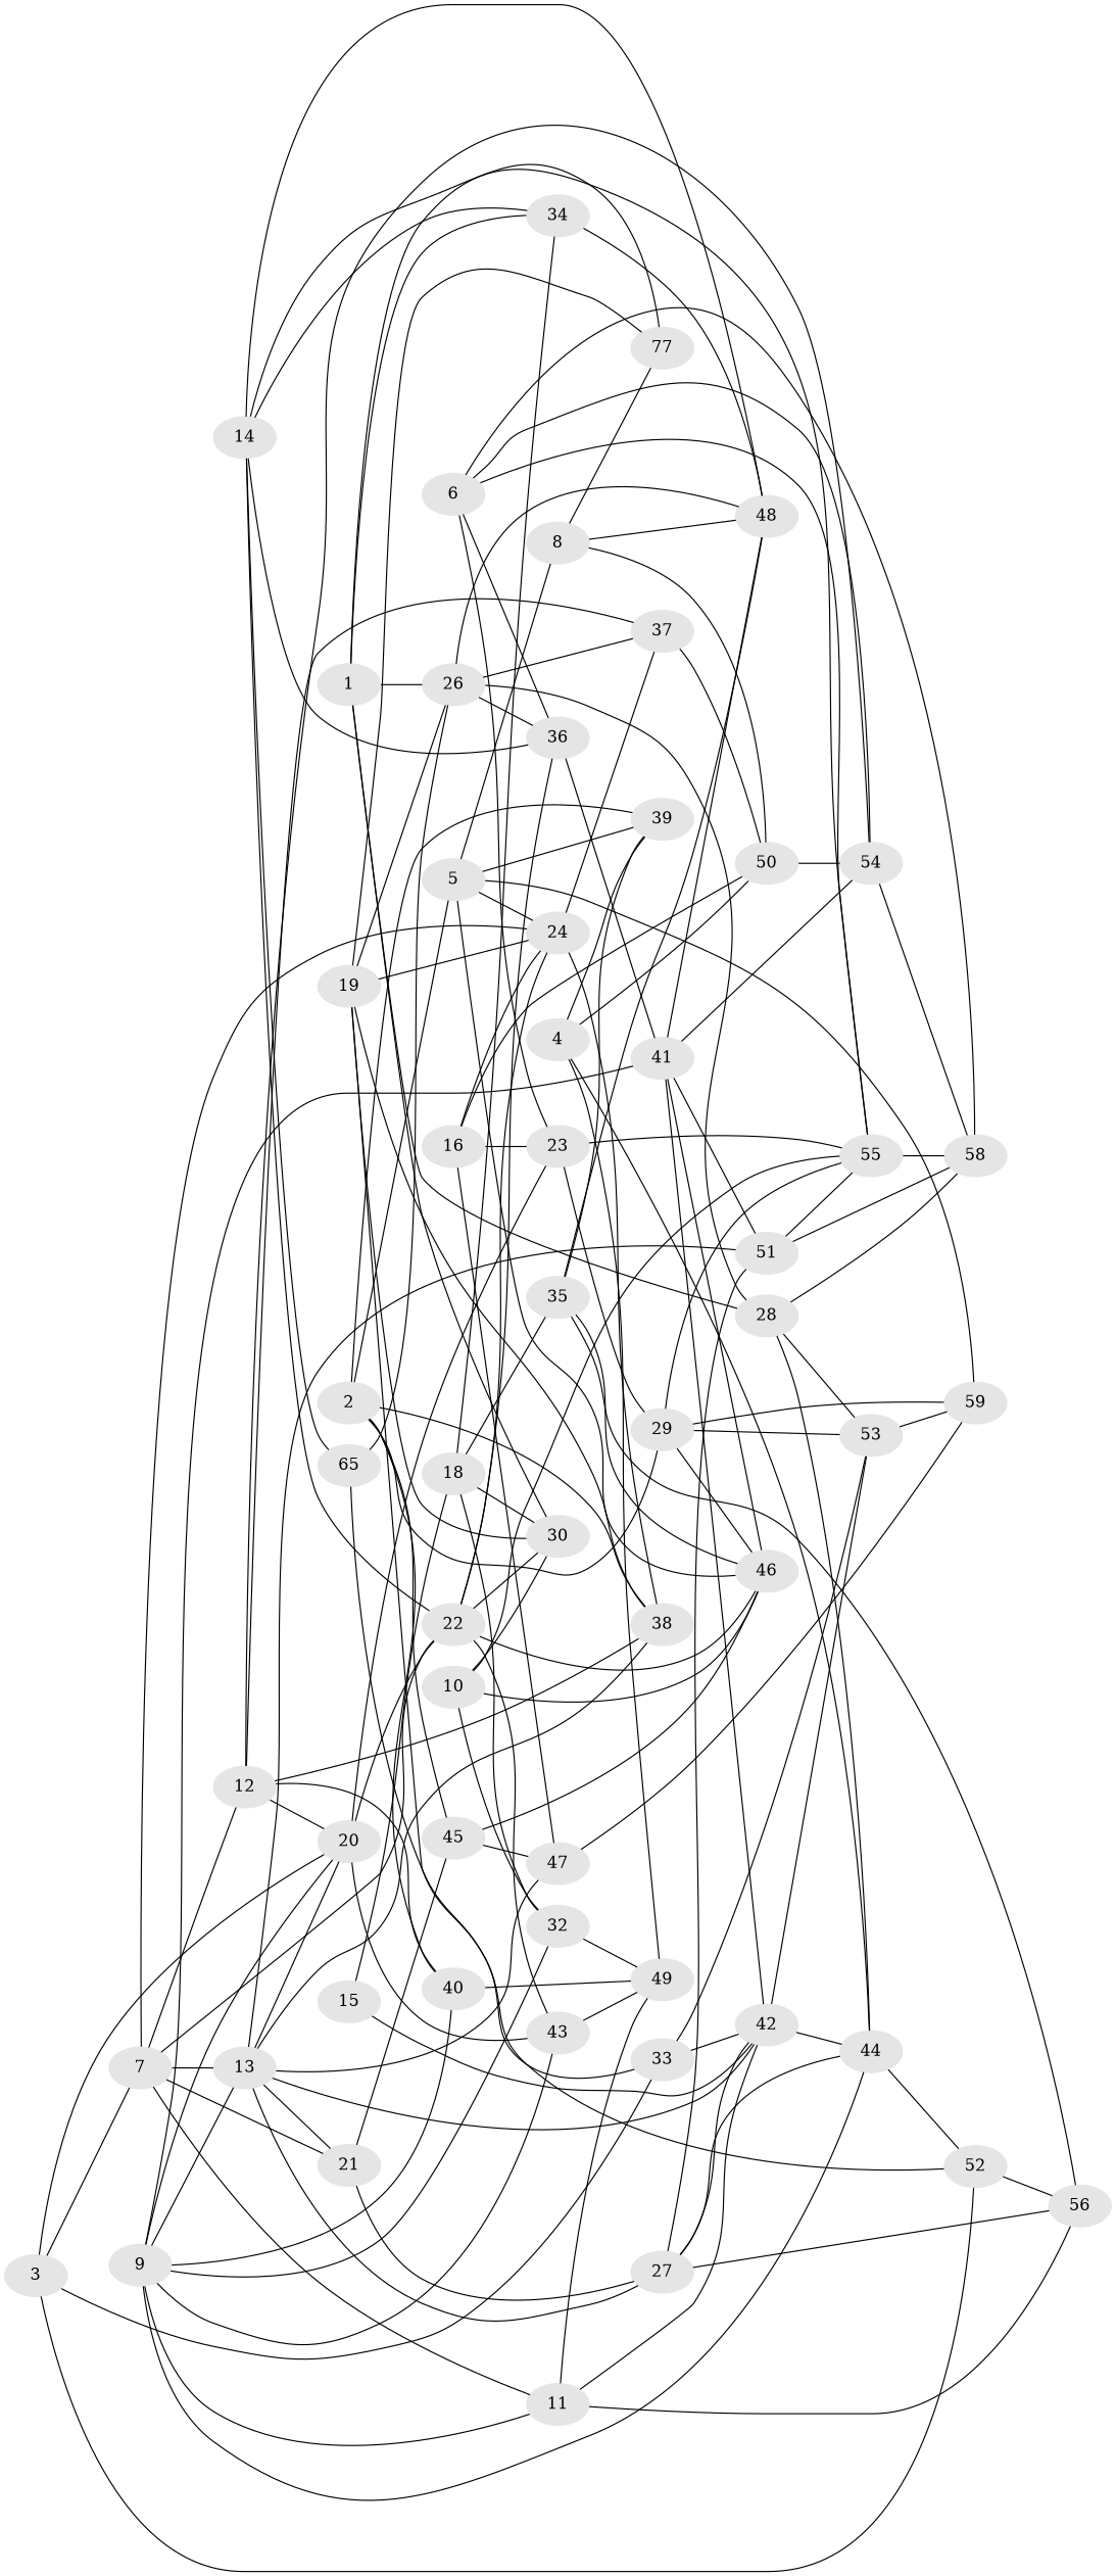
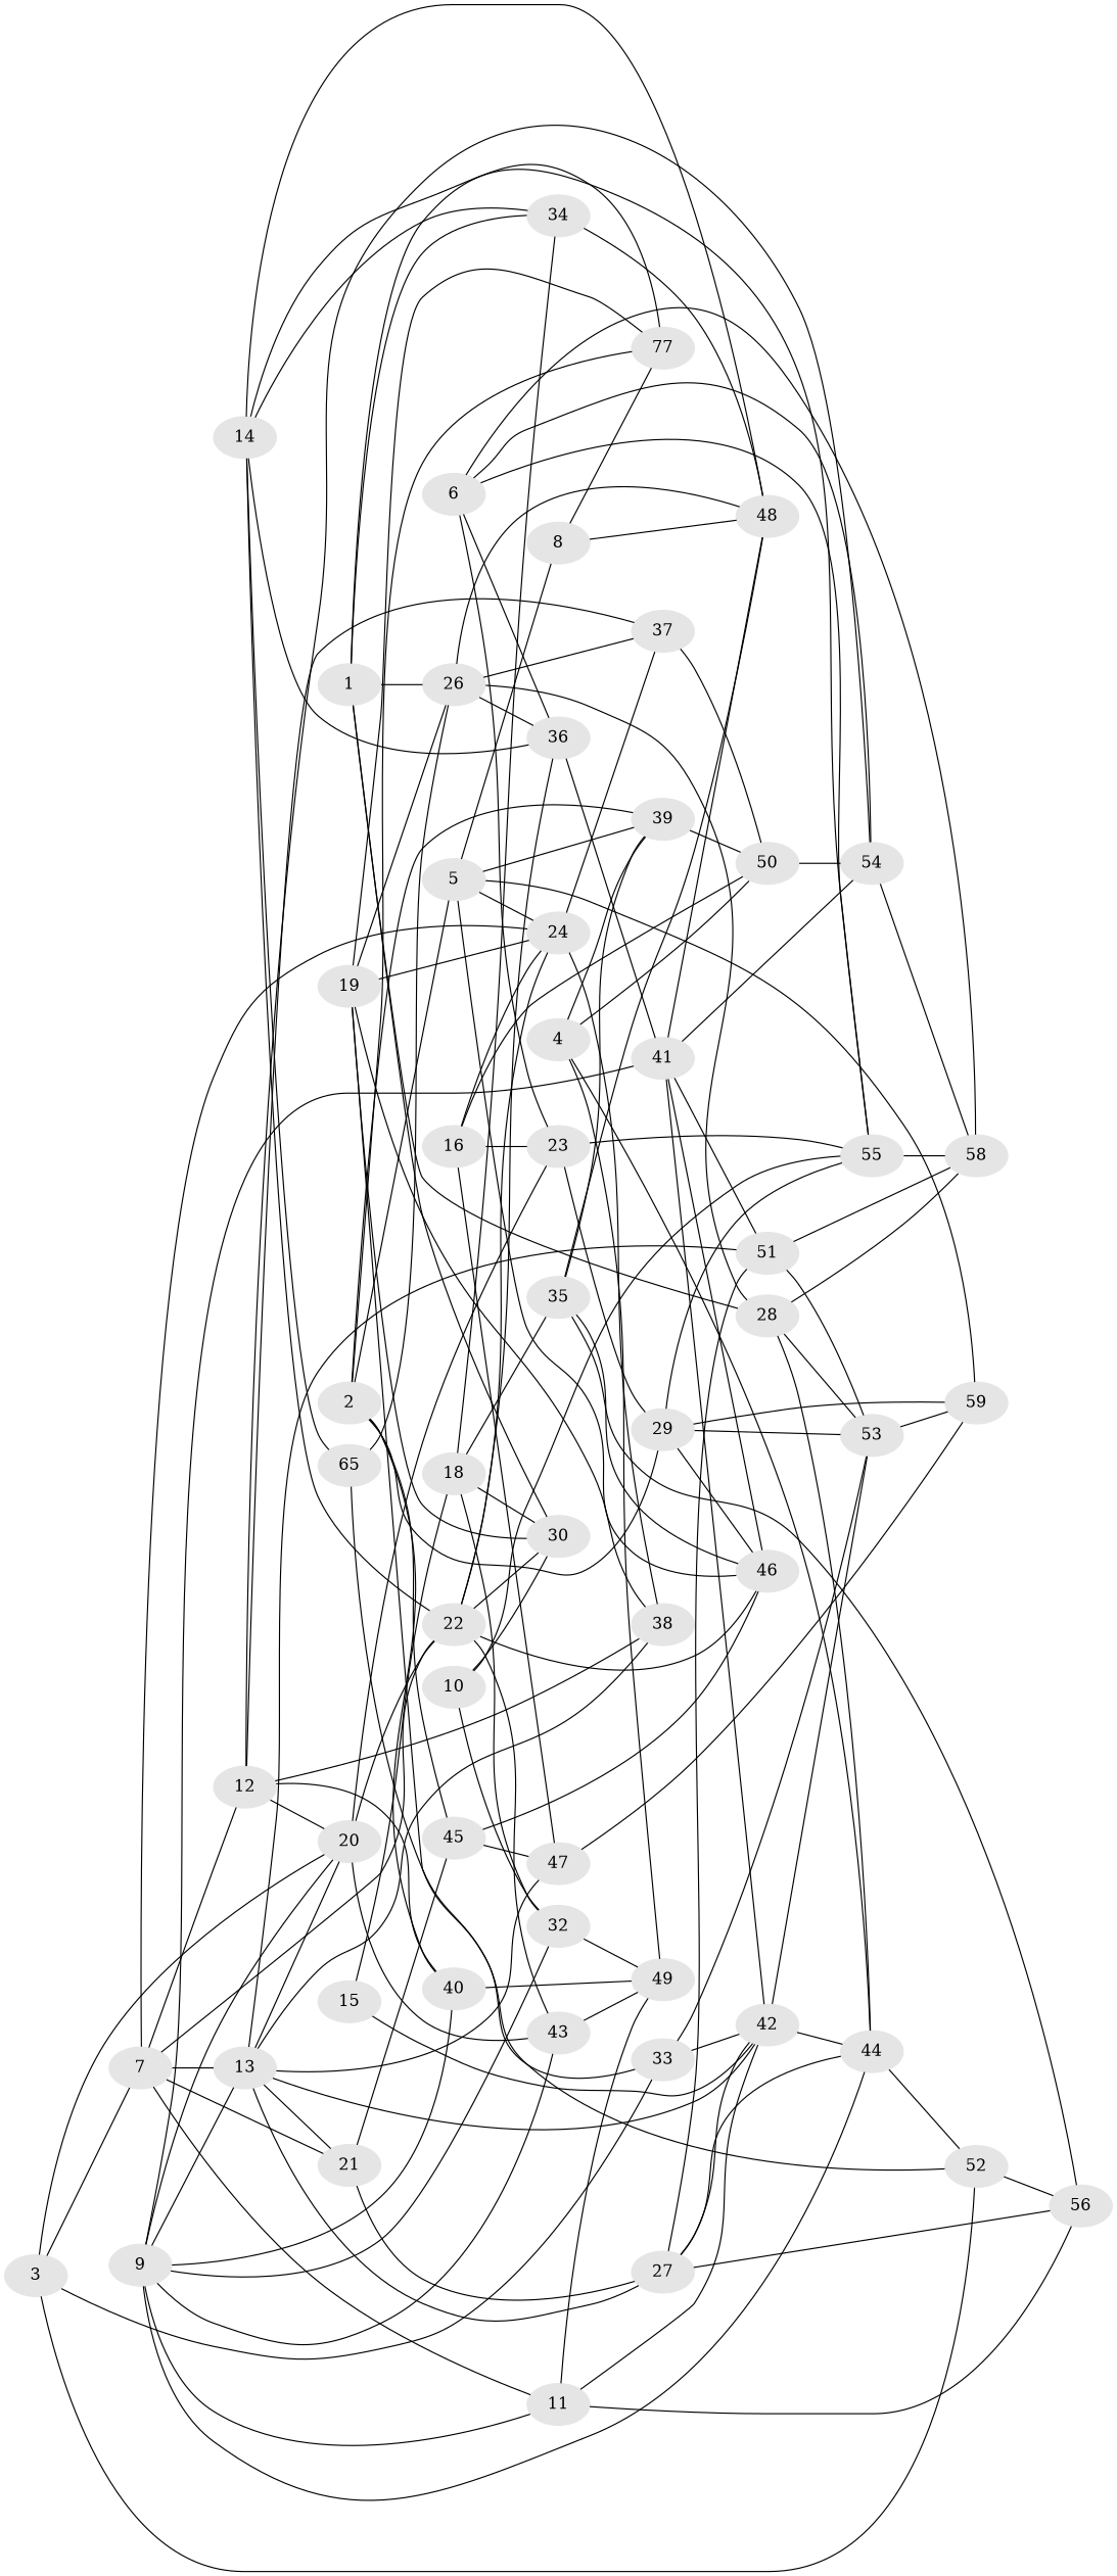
  graph {
    rankdir=LR
    node [color=gray90 style=filled]
    edge [weight=1.0]
    1
    26
    28
    30
    34
    55
    36
    48
    37
    44
    58
    53
    2
    5
    29
    39
    40
    45
    n19 [label=77]
    8
    24
    46
    59
    50
    49
    47
    3
    7
    20
    33
    52
    11
    12
    13
    21
    22
    23
    43
    42
    56
    4
    54
    38
    6
    41
    27
    51
    9
    32
    10
    14
    n52 [label=65]
    15
    18
    35
    16
    19
    1 -- 26
    1 -- 28
    1 -- 30
    1 -- 34
    1 -- 55
    26 -- 28 [weight=2.0]
    26 -- 36
    26 -- 48
    26 -- 37
    28 -- 44
    28 -- 58
    28 -- 53
    34 -- 48
    55 -- 58 [weight=2.0]
    36 -- 41
    37 -- 50
    44 -- 52
    53 -- 59
    2 -- 5
    2 -- 29
    2 -- 39
    2 -- 40
    2 -- 45
-   2 -- 38
+   2 -- n19
    5 -- 39
    5 -- 8
    5 -- 24
    5 -- 46
    5 -- 59
    29 -- 55
    29 -- 53
    29 -- 46
    29 -- 59
-   8 -- 50
+   39 -- 50
    40 -- 49
    45 -- 46
    45 -- 47
    8 -- 48
    8 -- n19
    24 -- 37
    24 -- 38
    50 -- 54 [weight=2.0]
    47 -- 59
    3 -- 7
    3 -- 20
    3 -- 33
    3 -- 52
    7 -- 24
    7 -- 11
    7 -- 12
    7 -- 13
    7 -- 21
    7 -- 22
    20 -- 22
    20 -- 23
    20 -- 43
    33 -- 53
    33 -- 42
    52 -- 56
    11 -- 49
    11 -- 42
    11 -- 56
    12 -- 37
    12 -- 40 [weight=2.0]
    12 -- 20
    12 -- 54
    12 -- 38
    13 -- 47 [weight=2.0]
    13 -- 20 [weight=2.0]
    13 -- 21
    13 -- 42
    13 -- 38
    13 -- 27
    13 -- 51
    21 -- 45
    21 -- 27
    22 -- 30 [weight=2.0]
    22 -- 36
    22 -- 24 [weight=3.0]
    22 -- 46
    22 -- 43
    23 -- 55
    23 -- 29
    43 -- 49
    42 -- 44
    42 -- 53
    4 -- 44
    4 -- 39
    4 -- 50
    4 -- 49
    54 -- 58
    6 -- 55
    6 -- 36
    6 -- 58
    6 -- 23 [weight=2.0]
    6 -- 54
    41 -- 48
    41 -- 46
    41 -- 42
    41 -- 54 [weight=2.0]
    41 -- 51
    27 -- 44
    27 -- 42
    27 -- 56
    27 -- 51
-   51 -- 55
+   51 -- 53
    51 -- 58
    9 -- 44
    9 -- 40
    9 -- 20
    9 -- 11
    9 -- 13
    9 -- 43
    9 -- 41
    9 -- 32
    32 -- 49
    10 -- 30
    10 -- 55 [weight=2.0]
-   10 -- 46
    10 -- 32
    14 -- 34
    14 -- 36
    14 -- 48
    14 -- n19
    14 -- 22
    14 -- n52
    n52 -- 26
    n52 -- 33
    15 -- 42
    15 -- 18
    18 -- 30
    18 -- 34
    18 -- 32 [weight=2.0]
    18 -- 35
    35 -- 48
    35 -- 39
    35 -- 46
    35 -- 56
    16 -- 24
    16 -- 50
    16 -- 47
    16 -- 23
    19 -- 26 [weight=2.0]
    19 -- 30
    19 -- n19 [weight=2.0]
    19 -- 24
    19 -- 52 [weight=2.0]
    19 -- 38
  }
